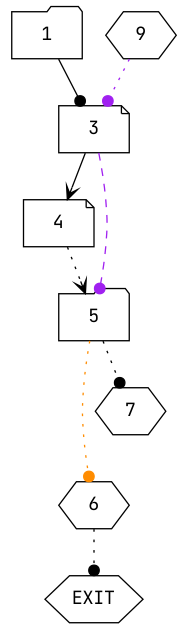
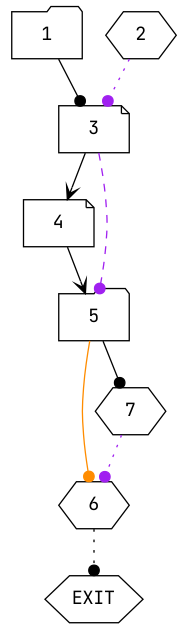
  digraph {
    fontname="JetBrains Mono"
    node [fontname="JetBrains Mono" shape=hexagon]
    edge [arrowhead=dot color=black fontname="JetBrains Mono" style=solid]
    1 [shape=folder]
    3 [shape=note]
    n3 [label=EXIT]
-   2 [label=9]
+   2
    4 [shape=note]
    5 [shape=folder]
    6
    7
    1 -> 3
    3 -> 4 [arrowhead=vee]
    3 -> 5 [color=purple style=dashed]
    2 -> 3 [color=purple style=dotted]
-   4 -> 5 [arrowhead=vee style=dotted]
-   5 -> 6 [color=darkorange style=dotted]
-   5 -> 7 [style=dotted]
+   4 -> 5 [arrowhead=vee]
+   5 -> 6 [color=darkorange]
+   5 -> 7
    6 -> n3 [style=dotted]
+   7 -> 6 [color=purple style=dotted]
  }
